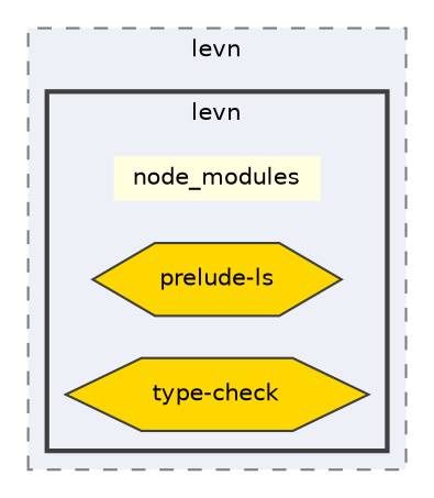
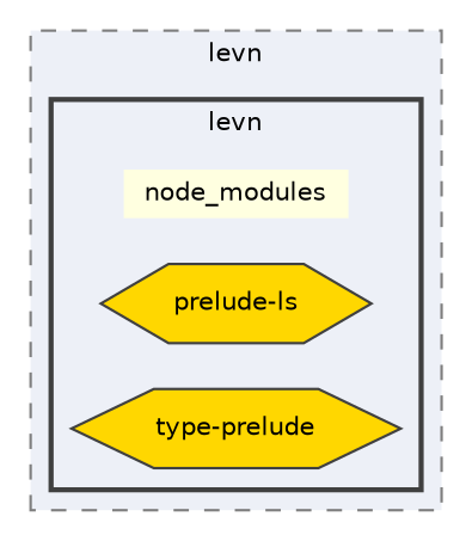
  digraph {
    compound=true
    rankdir=LR
    node [fontname=Helvetica fontsize=10 shape=hexagon style=filled fillcolor=gold color=grey25]
    n1 [height=0.2 label=node_modules shape=plaintext width=0.4 fillcolor=lightyellow color=""]
    n2 [height=0.2 label="prelude-ls" width=0.4]
-   n3 [height=0.2 label="type-check" width=0.4]
+   n3 [height=0.2 label="type-prelude" width=0.4]
    subgraph cluster_1 {
      bgcolor="#edf0f7"
      fontname=Helvetica
      fontsize=10
      label=levn
      pencolor=grey50
      style="filled,dashed"
      subgraph cluster_2 {
        bgcolor="#edf0f7"
        fontname=Helvetica
        fontsize=10
        pencolor=grey25
        style="filled,bold"
        n1
        n2
        n3
      }
    }
  }
